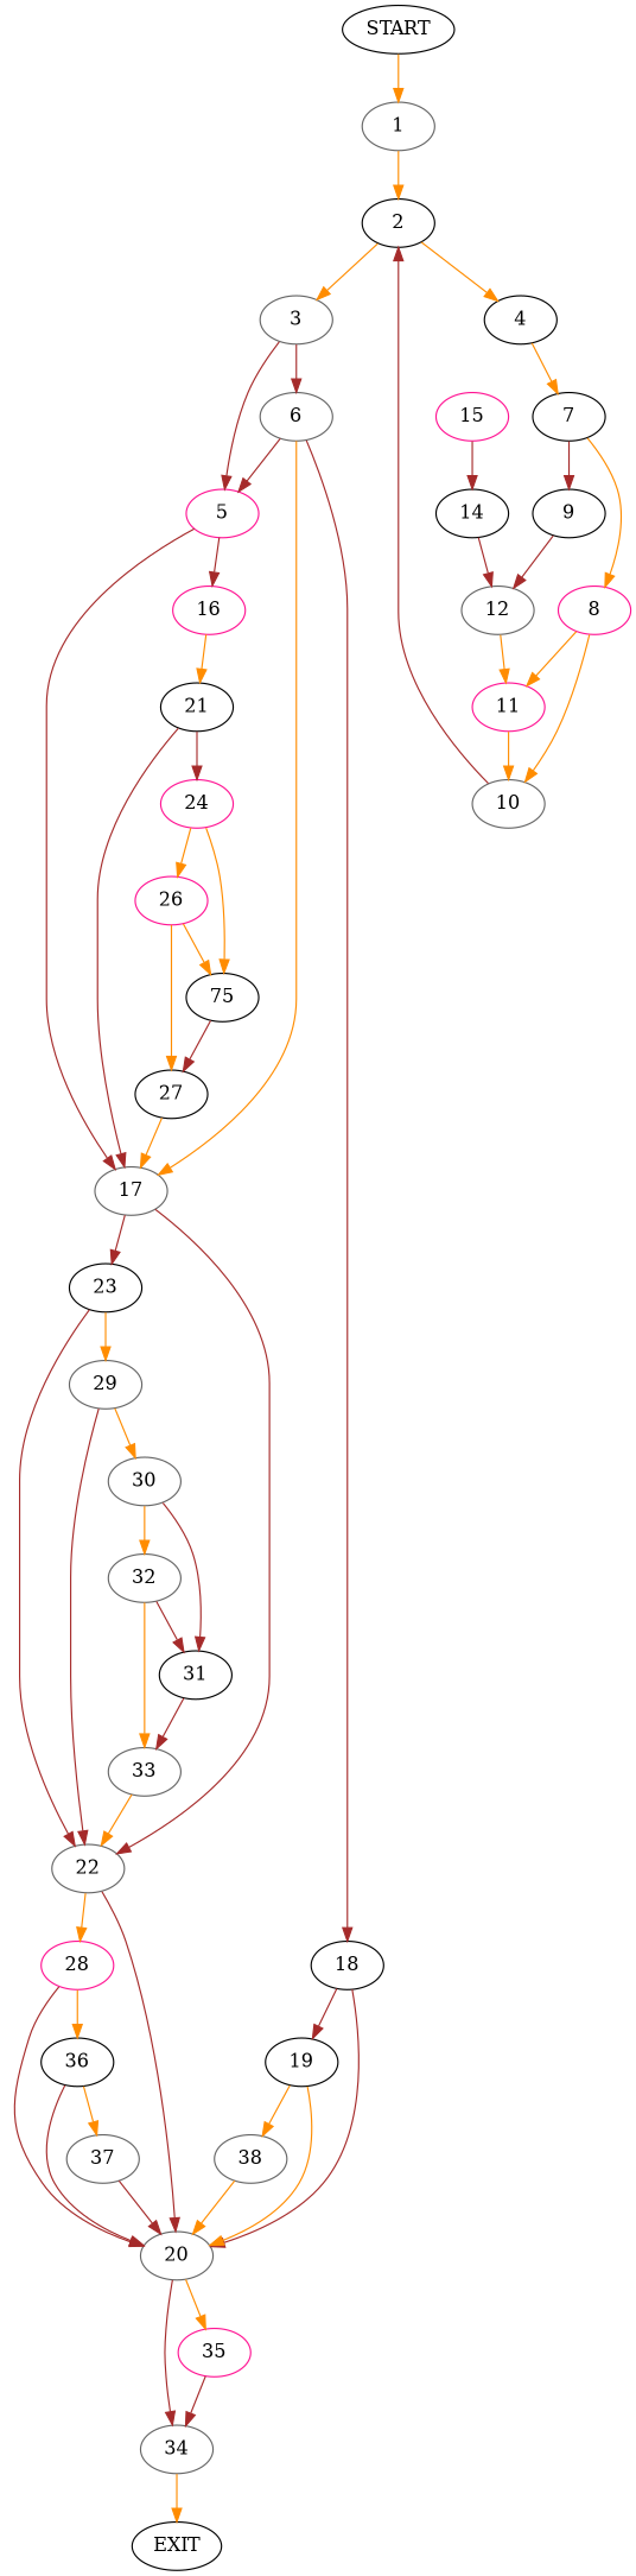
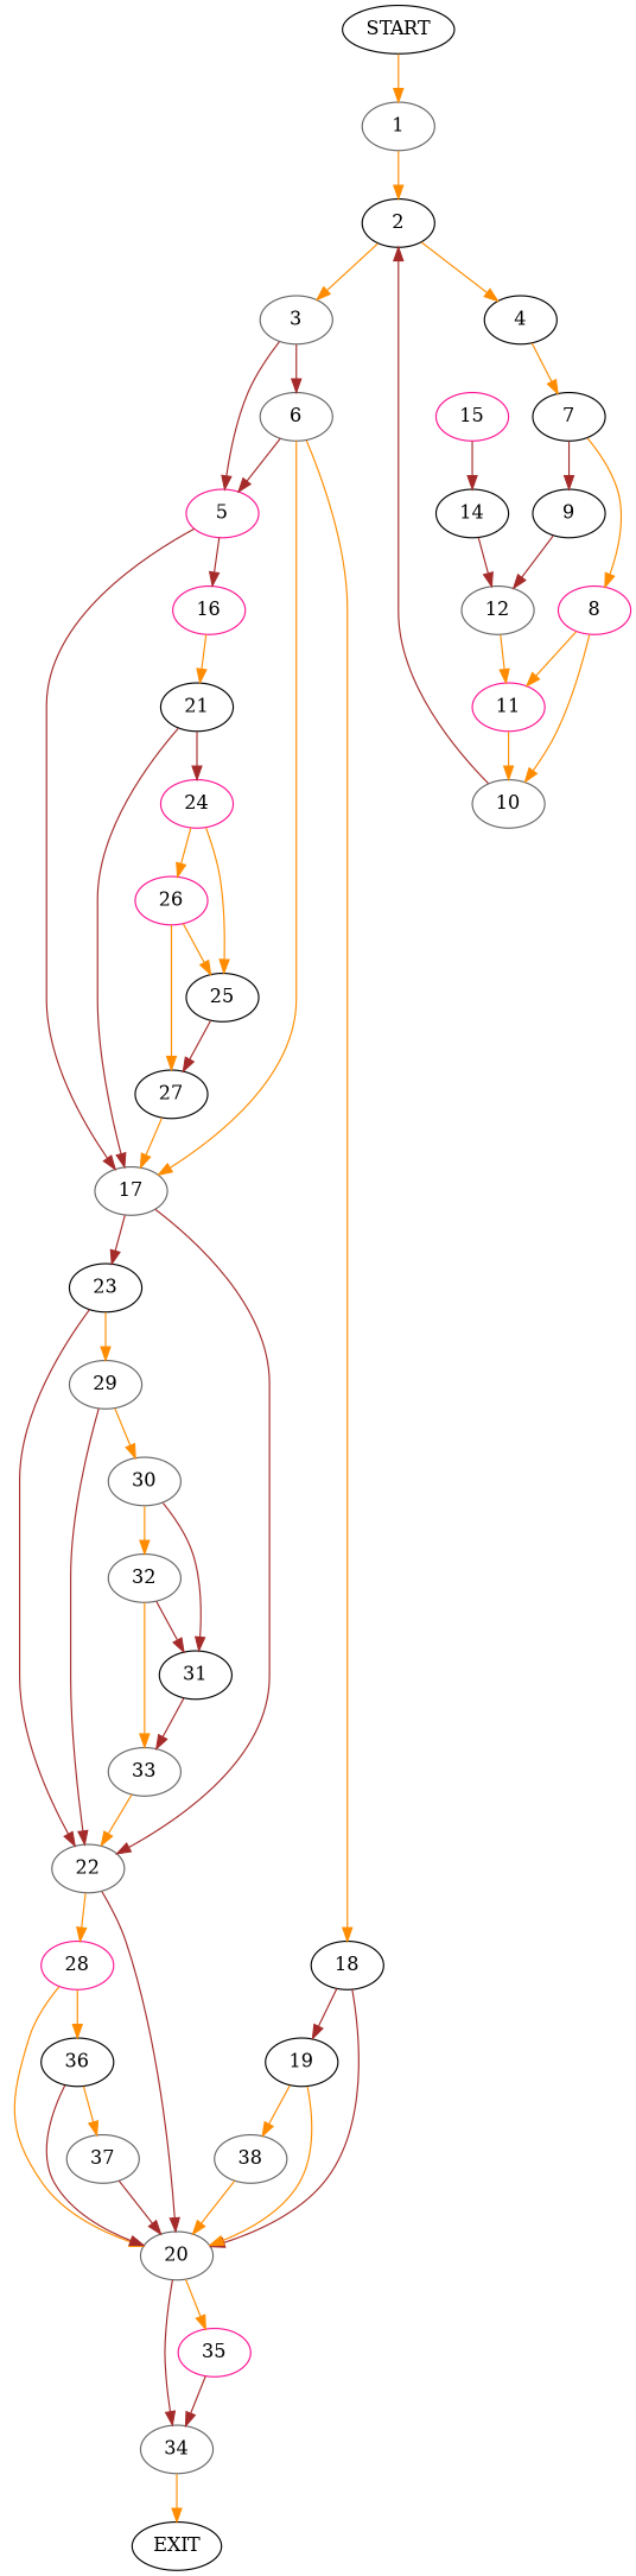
  digraph {
    node [color=black]
    edge [color=darkorange]
    n1 [label=START]
    1 [color=gray40]
    2
    n4 [label=EXIT]
    3 [color=gray40]
    4
    5 [color=deeppink]
    6 [color=gray40]
    7
    16 [color=deeppink]
    17 [color=gray40]
    18
    8 [color=deeppink]
    9
    21
    22 [color=gray40]
    23
    19
    20 [color=gray40]
    10 [color=gray40]
    11 [color=deeppink]
    12 [color=gray40]
    14
    15 [color=deeppink]
    24 [color=deeppink]
    28 [color=deeppink]
    29 [color=gray40]
    38 [color=gray40]
    34 [color=gray40]
    35 [color=deeppink]
-   25 [label=75]
+   25
    26 [color=deeppink]
    36
    30 [color=gray40]
    27
    37 [color=gray40]
    31
    32 [color=gray40]
    33 [color=gray40]
    n1 -> 1
    1 -> 2
    2 -> 3
    2 -> 4
    3 -> 5 [color=brown]
    3 -> 6 [color=brown]
    4 -> 7
    5 -> 16 [color=brown]
    5 -> 17 [color=brown]
    6 -> 5 [color=brown]
    6 -> 17
-   6 -> 18 [color=brown]
+   6 -> 18
    7 -> 8
    7 -> 9 [color=brown]
    16 -> 21
    17 -> 22 [color=brown]
    17 -> 23 [color=brown]
    18 -> 19 [color=brown]
    18 -> 20 [color=brown]
    8 -> 10
    8 -> 11
    9 -> 12 [color=brown]
    21 -> 17 [color=brown]
    21 -> 24 [color=brown]
    22 -> 20 [color=brown]
    22 -> 28
    23 -> 22 [color=brown]
    23 -> 29
    19 -> 20
    19 -> 38
    20 -> 34 [color=brown]
    20 -> 35
    10 -> 2 [color=brown]
    11 -> 10
    12 -> 11
    14 -> 12 [color=brown]
    15 -> 14 [color=brown]
    24 -> 25
    24 -> 26
-   28 -> 20 [color=brown]
+   28 -> 20
    28 -> 36
    29 -> 22 [color=brown]
    29 -> 30
    38 -> 20
    34 -> n4
    35 -> 34 [color=brown]
    25 -> 27 [color=brown]
    26 -> 25
    26 -> 27
    36 -> 20 [color=brown]
    36 -> 37
    30 -> 31 [color=brown]
    30 -> 32
    27 -> 17
    37 -> 20 [color=brown]
    31 -> 33 [color=brown]
    32 -> 31 [color=brown]
    32 -> 33
    33 -> 22
  }
